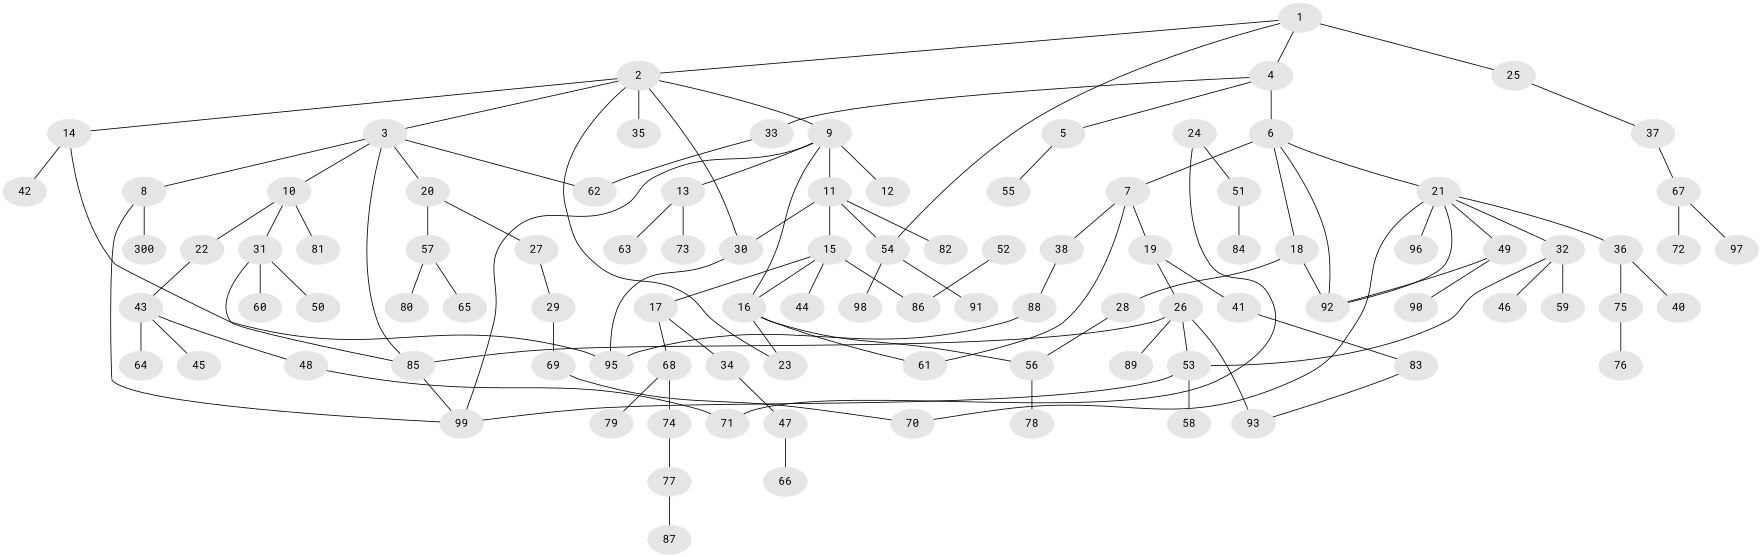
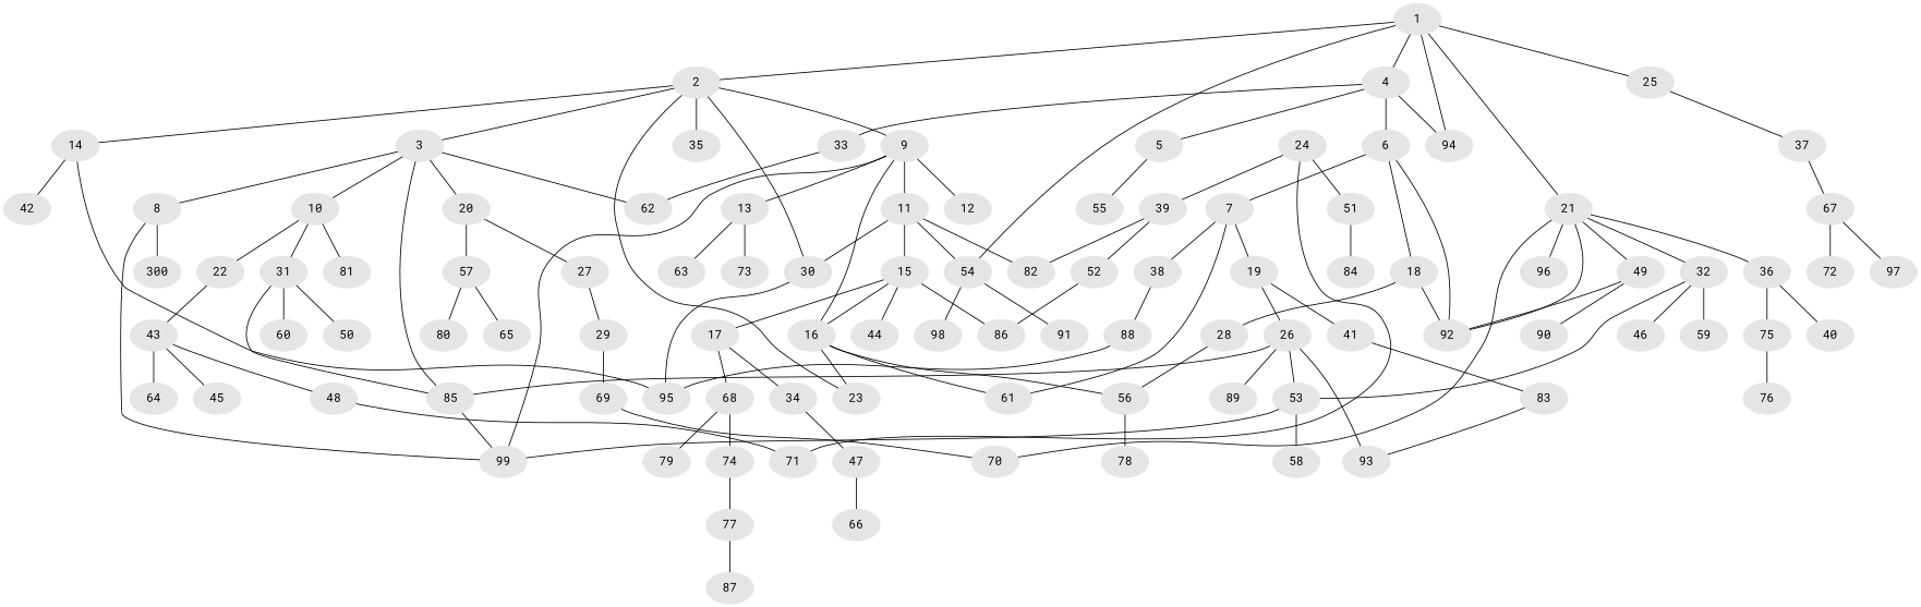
  graph {
    fontname="Roboto Mono"
    node [color=gray90 fontname="Roboto Mono" style=filled]
    edge [fontname="Roboto Mono"]
    1
    2
    4
    21
    25
    54
+   94
    3
    9
    14
    23
    30
    35
    5
    6
    33
    92
    32
    36
    49
    70
    96
    37
    91
    98
    8
    10
    20
    62
    85
    99
    11
    12
    13
    16
    42
    95
    n38 [label=300]
    22
    31
    81
    27
    57
    55
    7
    18
    19
    38
    61
    28
    26
    41
    88
    15
    82
    63
    73
    56
    43
    50
    60
    17
    44
    86
    24
+   39
    51
    71
    34
    68
    78
    47
    74
    79
    53
    89
    93
    83
    29
    65
    80
    46
    59
    40
    75
    90
    45
    48
    64
    52
    84
    67
    58
    69
    66
    76
    72
    97
    77
    87
    1 -- 2
    1 -- 4
-   6 -- 21
+   1 -- 21
    1 -- 25
    1 -- 54
+   1 -- 94
    2 -- 3
    2 -- 9
    2 -- 14
    2 -- 23
    2 -- 30
    2 -- 35
+   4 -- 94
    4 -- 5
    4 -- 6
    4 -- 33
    21 -- 92
    21 -- 32
    21 -- 36
    21 -- 49
    21 -- 70
    21 -- 96
    25 -- 37
    54 -- 91
    54 -- 98
    3 -- 8
    3 -- 10
    3 -- 20
    3 -- 62
    3 -- 85
    9 -- 99
    9 -- 11
    9 -- 12
    9 -- 13
    9 -- 16
    14 -- 42
    14 -- 95
    30 -- 95
    5 -- 55
    6 -- 92
    6 -- 7
    6 -- 18
    33 -- 62
    32 -- 53
    32 -- 46
    32 -- 59
    36 -- 40
    36 -- 75
    49 -- 92
    49 -- 90
    37 -- 67
    8 -- 99
    8 -- n38
    10 -- 22
    10 -- 31
    10 -- 81
    20 -- 27
    20 -- 57
    85 -- 99
    11 -- 54
    11 -- 30
    11 -- 15
    11 -- 82
    13 -- 63
    13 -- 73
    16 -- 23
    16 -- 61
    16 -- 56
    22 -- 43
    31 -- 85
    31 -- 50
    31 -- 60
    27 -- 29
    57 -- 65
    57 -- 80
    7 -- 19
    7 -- 38
    7 -- 61
    18 -- 92
    18 -- 28
    19 -- 26
    19 -- 41
    38 -- 88
    28 -- 56
    26 -- 85
    26 -- 53
    26 -- 89
    26 -- 93
    41 -- 83
    88 -- 95
    15 -- 16
    15 -- 17
    15 -- 44
    15 -- 86
    56 -- 78
    43 -- 45
    43 -- 48
    43 -- 64
    17 -- 34
    17 -- 68
+   24 -- 39
    24 -- 51
    24 -- 71
+   39 -- 82
+   39 -- 52
    51 -- 84
    34 -- 47
    68 -- 74
    68 -- 79
    47 -- 66
    74 -- 77
    53 -- 99
    53 -- 58
    83 -- 93
    29 -- 69
    75 -- 76
    48 -- 71
    52 -- 86
    67 -- 72
    67 -- 97
    69 -- 70
    77 -- 87
  }
